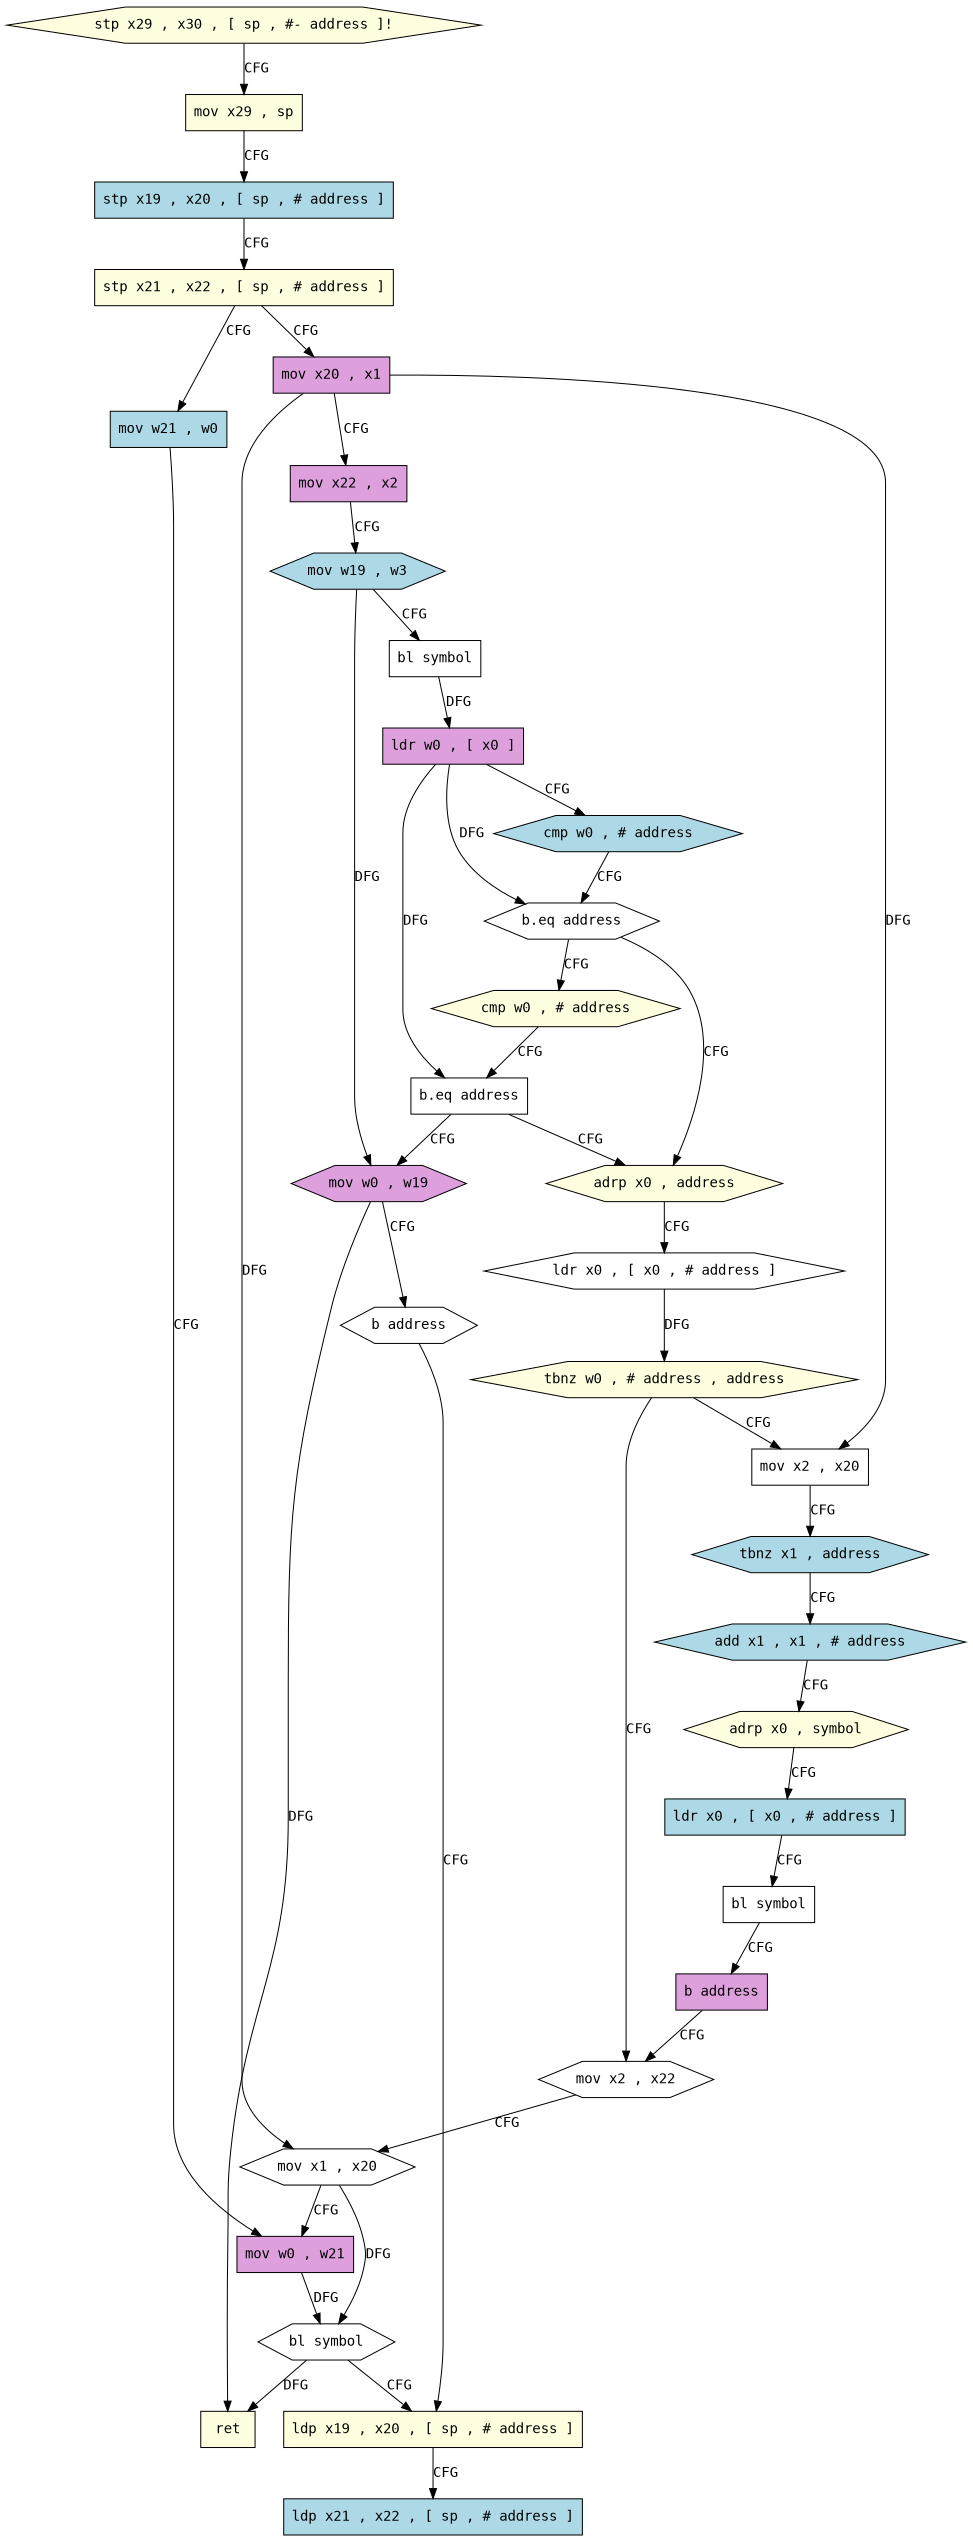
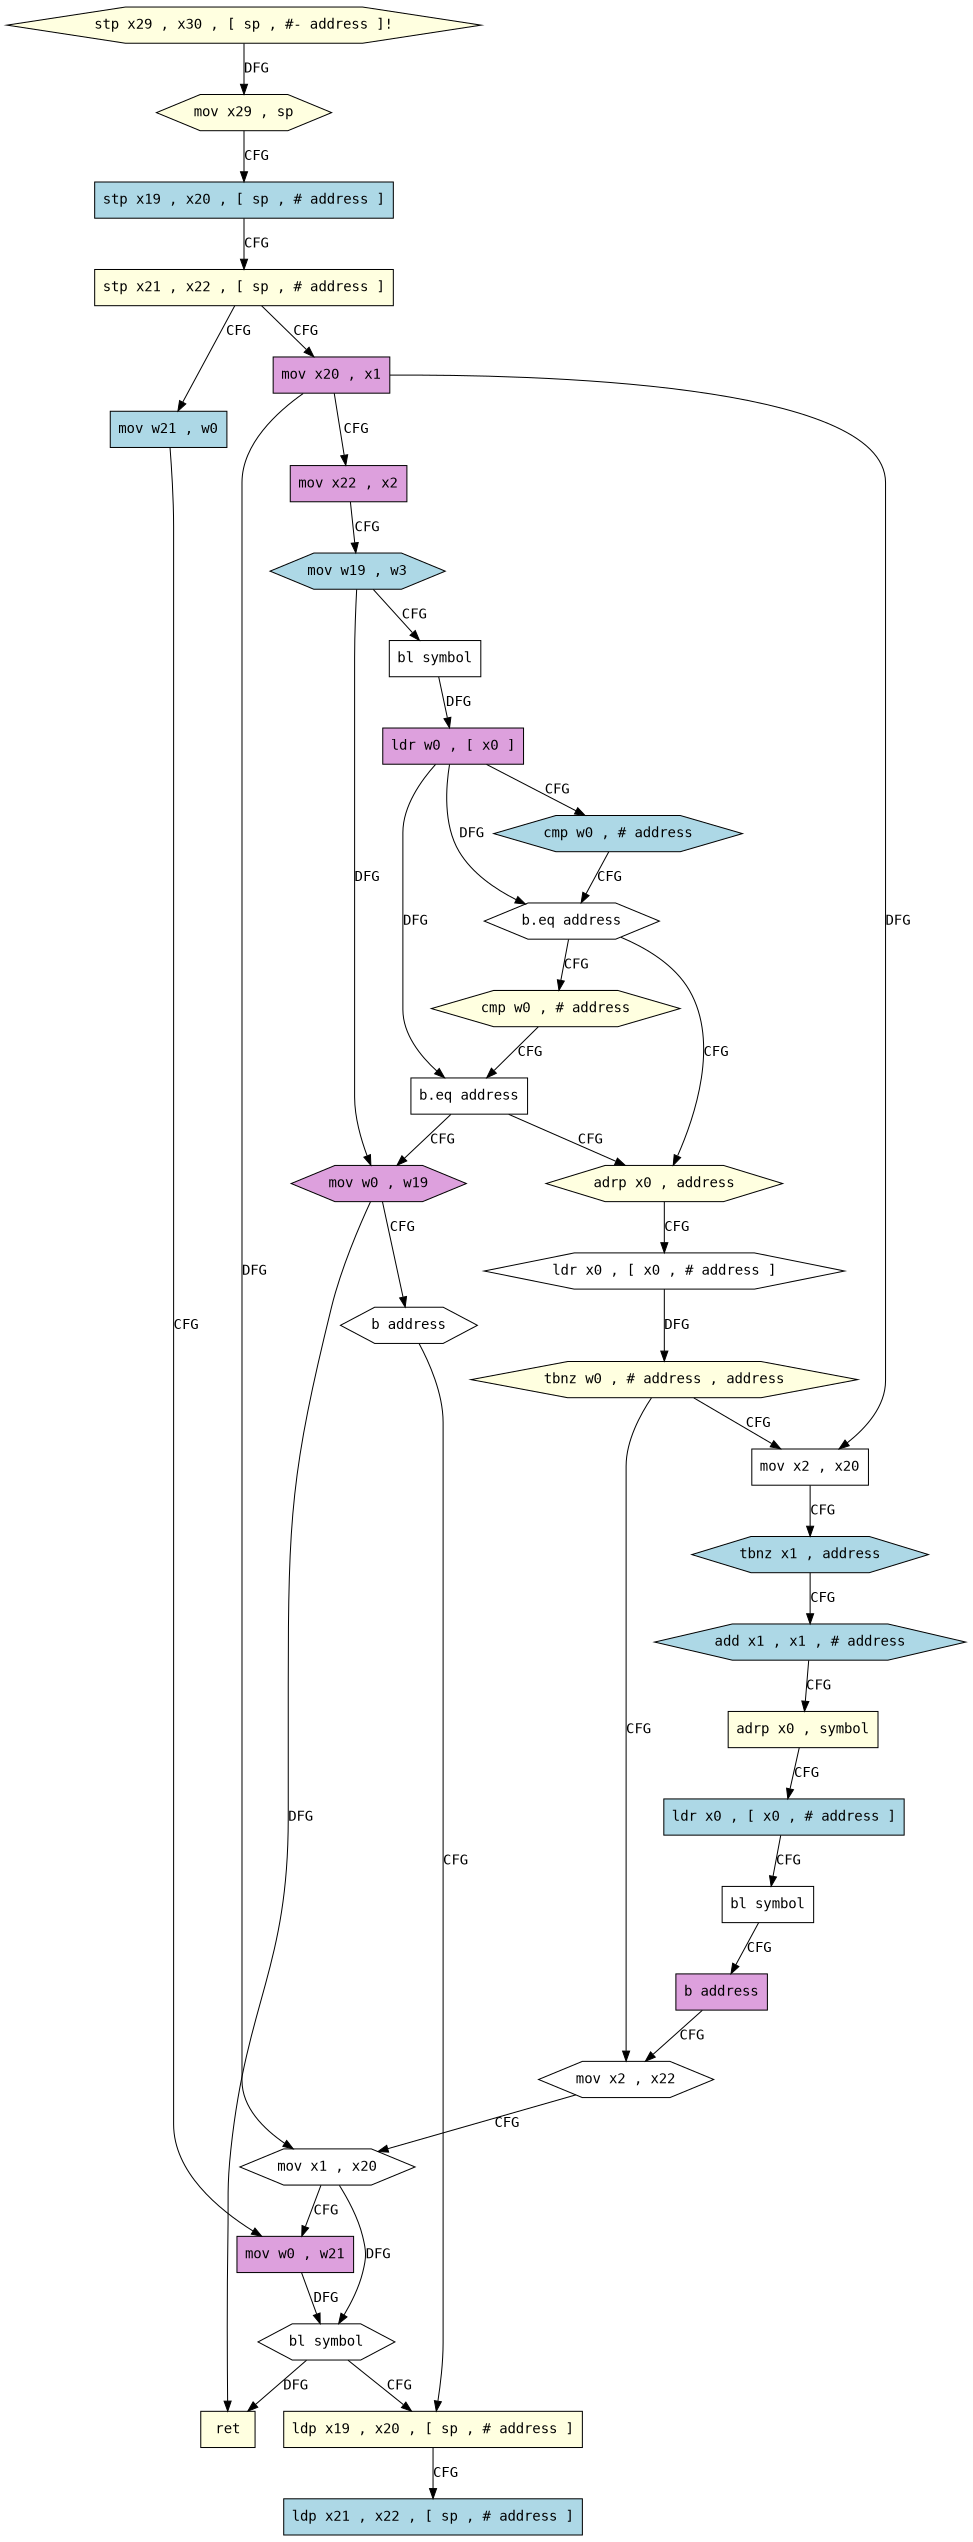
  digraph {
    fontname="DejaVu Sans Mono"
    node [fillcolor=white fontname="DejaVu Sans Mono" shape=box style=filled]
    edge [fontname="DejaVu Sans Mono"]
    n1 [fillcolor=lightyellow label="stp x29 , x30 , [ sp , #- address ]!" shape=hexagon]
-   n2 [fillcolor=lightyellow label="mov x29 , sp"]
+   n2 [fillcolor=lightyellow label="mov x29 , sp" shape=hexagon]
    n3 [fillcolor=lightblue label="stp x19 , x20 , [ sp , # address ]"]
    n4 [fillcolor=lightyellow label="stp x21 , x22 , [ sp , # address ]"]
    n5 [fillcolor=lightblue label="mov w21 , w0"]
    n6 [fillcolor=plum label="mov x20 , x1"]
    n7 [fillcolor=plum label="mov w0 , w21"]
    n8 [fillcolor=plum label="mov x22 , x2"]
    n9 [label="mov x2 , x20"]
    n10 [label="mov x1 , x20" shape=hexagon]
    n11 [label="bl symbol" shape=hexagon]
    n12 [fillcolor=lightblue label="mov w19 , w3" shape=hexagon]
    n13 [fillcolor=lightblue label="tbnz x1 , address" shape=hexagon]
    n14 [label="bl symbol"]
    n15 [fillcolor=plum label="mov w0 , w19" shape=hexagon]
    n16 [fillcolor=plum label="ldr w0 , [ x0 ]"]
    n17 [label="b address" shape=hexagon]
    n18 [fillcolor=lightyellow label=ret]
    n19 [fillcolor=lightblue label="cmp w0 , # address" shape=hexagon]
    n20 [label="b.eq address" shape=hexagon]
    n21 [label="b.eq address"]
    n22 [fillcolor=lightyellow label="adrp x0 , address" shape=hexagon]
    n23 [fillcolor=lightyellow label="cmp w0 , # address" shape=hexagon]
    n24 [label="ldr x0 , [ x0 , # address ]" shape=hexagon]
    n25 [fillcolor=lightyellow label="tbnz w0 , # address , address" shape=hexagon]
    n26 [label="mov x2 , x22" shape=hexagon]
    n27 [fillcolor=lightblue label="add x1 , x1 , # address" shape=hexagon]
    n28 [fillcolor=lightyellow label="ldp x19 , x20 , [ sp , # address ]"]
-   n29 [fillcolor=lightyellow label="adrp x0 , symbol" shape=hexagon]
+   n29 [fillcolor=lightyellow label="adrp x0 , symbol"]
    n30 [fillcolor=lightblue label="ldr x0 , [ x0 , # address ]"]
    n31 [label="bl symbol"]
    n32 [fillcolor=plum label="b address"]
    n33 [fillcolor=lightblue label="ldp x21 , x22 , [ sp , # address ]"]
-   n1 -> n2 [label=CFG]
+   n1 -> n2 [label=DFG]
    n2 -> n3 [label=CFG]
    n3 -> n4 [label=CFG]
    n4 -> n5 [label=CFG]
    n4 -> n6 [label=CFG]
    n5 -> n7 [label=CFG]
    n6 -> n8 [label=CFG]
    n6 -> n9 [label=DFG]
    n6 -> n10 [label=DFG]
    n7 -> n11 [label=DFG]
    n8 -> n12 [label=CFG]
    n9 -> n13 [label=CFG]
    n10 -> n7 [label=CFG]
    n10 -> n11 [label=DFG]
    n11 -> n18 [label=DFG]
    n11 -> n28 [label=CFG]
    n12 -> n14 [label=CFG]
    n12 -> n15 [label=DFG]
    n13 -> n27 [label=CFG]
    n14 -> n16 [label=DFG]
    n15 -> n17 [label=CFG]
    n15 -> n18 [label=DFG]
    n16 -> n19 [label=CFG]
    n16 -> n20 [label=DFG]
    n16 -> n21 [label=DFG]
    n17 -> n28 [label=CFG]
    n19 -> n20 [label=CFG]
    n20 -> n22 [label=CFG]
    n20 -> n23 [label=CFG]
    n21 -> n15 [label=CFG]
    n21 -> n22 [label=CFG]
    n22 -> n24 [label=CFG]
    n23 -> n21 [label=CFG]
    n24 -> n25 [label=DFG]
    n25 -> n9 [label=CFG]
    n25 -> n26 [label=CFG]
    n26 -> n10 [label=CFG]
    n27 -> n29 [label=CFG]
    n28 -> n33 [label=CFG]
    n29 -> n30 [label=CFG]
    n30 -> n31 [label=CFG]
    n31 -> n32 [label=CFG]
    n32 -> n26 [label=CFG]
  }
